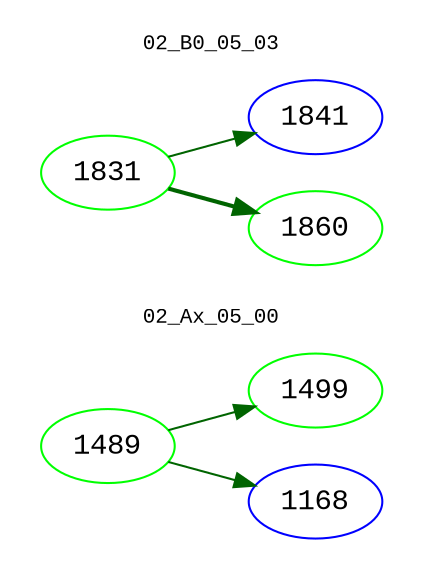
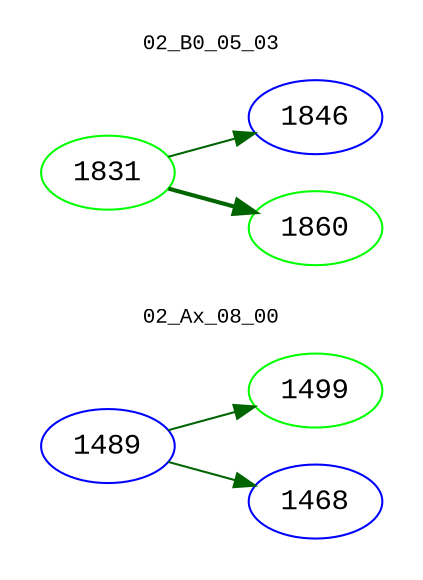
  digraph {
    fontname="Liberation Mono"
    rankdir=LR
    node [color=blue fontname="Liberation Mono"]
    edge [color=darkgreen fontname="Liberation Mono" style=solid]
-   n1 [color=green label=1489]
-   n2 [label=1168]
+   n1 [label=1489]
+   n2 [label=1468]
    n3 [color=green label=1499]
    n4 [color=green label=1831]
    n5 [color=green label=1860]
-   n6 [label=1841]
+   n6 [label=1846]
    subgraph cluster_1 {
      color=white
      fontsize=10
-     label="02_Ax_05_00"
+     label="02_Ax_08_00"
      n1
      n2
      n3
    }
    subgraph cluster_2 {
      color=white
      fontsize=10
      label="02_B0_05_03"
      n4
      n5
      n6
    }
    n1 -> n2
    n1 -> n3
    n4 -> n5 [style=bold]
    n4 -> n6
  }
